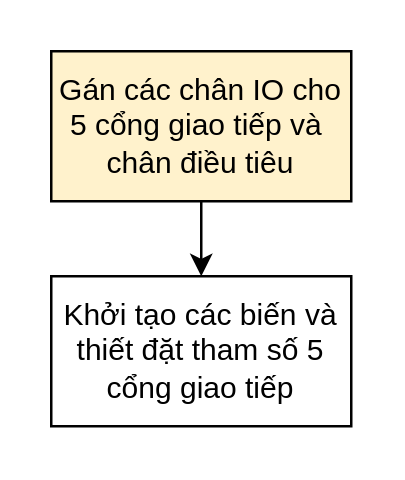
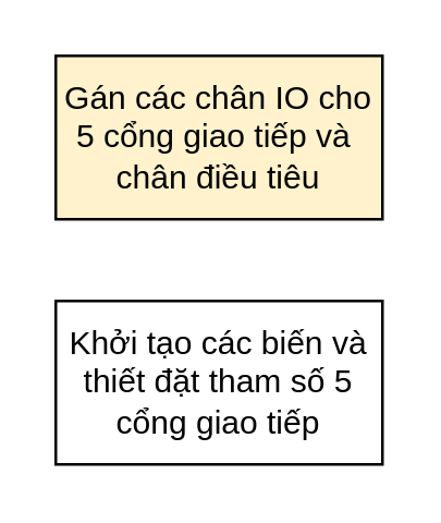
  <mxCell id="0" />
  <mxCell id="1" parent="0" />
- <mxCell id="2" value="" style="edgeStyle=orthogonalEdgeStyle;rounded=0;orthogonalLoop=1;jettySize=auto;html=1;" edge="1" parent="1" source="3" target="4"><mxGeometry relative="1" as="geometry" /></mxCell>
  <mxCell id="3" value="Gán các chân IO cho 5 cổng giao tiếp và&amp;nbsp; chân điều tiêu" style="rounded=0;whiteSpace=wrap;html=1;fillColor=#fff2cc;" vertex="1" parent="1"><mxGeometry x="20" y="20" width="120" height="60" as="geometry" /></mxCell>
  <mxCell id="4" value="Khởi tạo các biến và thiết đặt tham số 5 cổng giao tiếp" style="rounded=0;whiteSpace=wrap;html=1;" vertex="1" parent="1"><mxGeometry x="20" y="110" width="120" height="60" as="geometry" /></mxCell>
